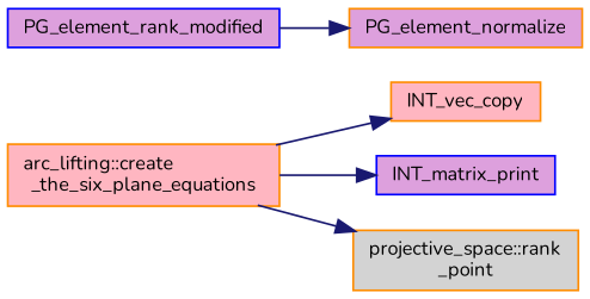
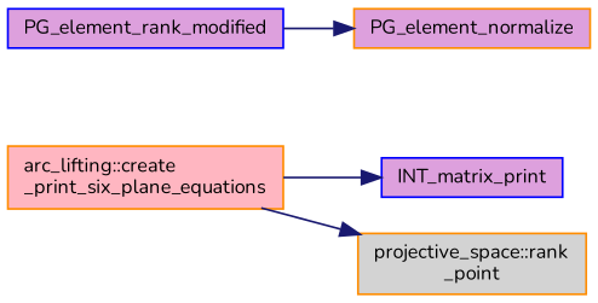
  digraph {
    fontname=Nunito
    rankdir=LR
    node [color=darkorange fillcolor=plum fontname=Nunito fontsize=10 shape=record style=filled]
    edge [color=midnightblue fontname=Nunito fontsize=10 labelfontname=Helvetica labelfontsize=10 style=solid]
-   n1 [fillcolor=lightpink fontcolor=black height=0.2 label="arc_lifting::create\l_the_six_plane_equations" width=0.4]
-   n2 [fillcolor=lightpink height=0.2 label=INT_vec_copy width=0.4]
+   n1 [fillcolor=lightpink fontcolor=black height=0.2 label="arc_lifting::create\l_print_six_plane_equations" width=0.4]
    n3 [color=blue height=0.2 label=INT_matrix_print width=0.4]
    n4 [fillcolor=lightgrey height=0.2 label="projective_space::rank\l_point" width=0.4]
    n5 [color=blue height=0.2 label=PG_element_rank_modified width=0.4]
    n6 [height=0.2 label=PG_element_normalize width=0.4]
-   n1 -> n2
    n1 -> n3
    n1 -> n4
    n5 -> n6
  }
